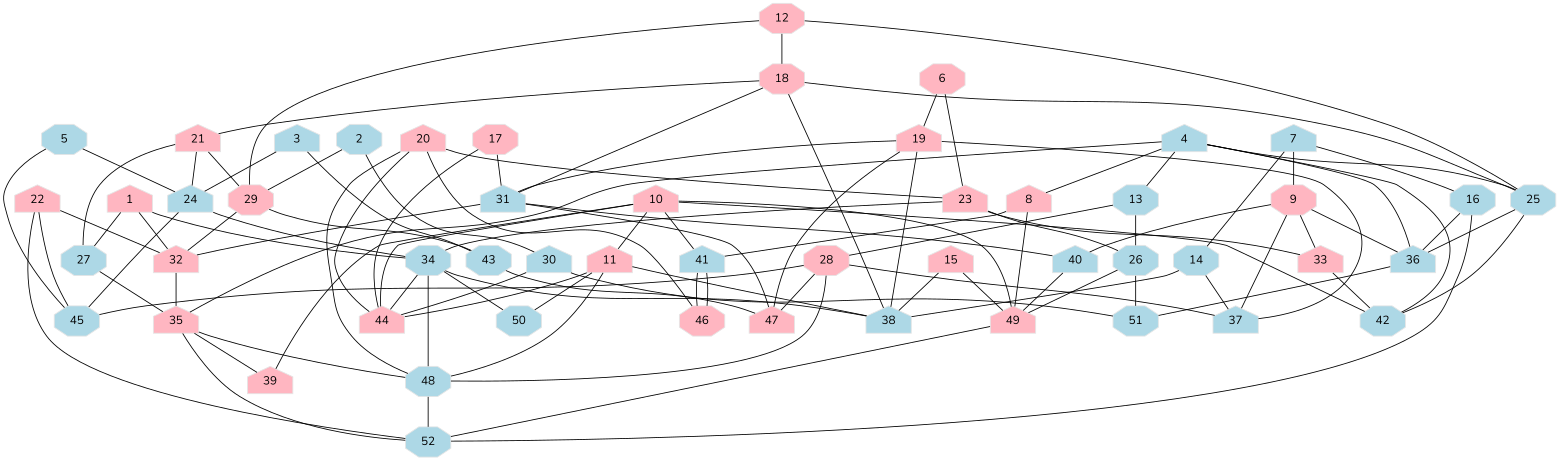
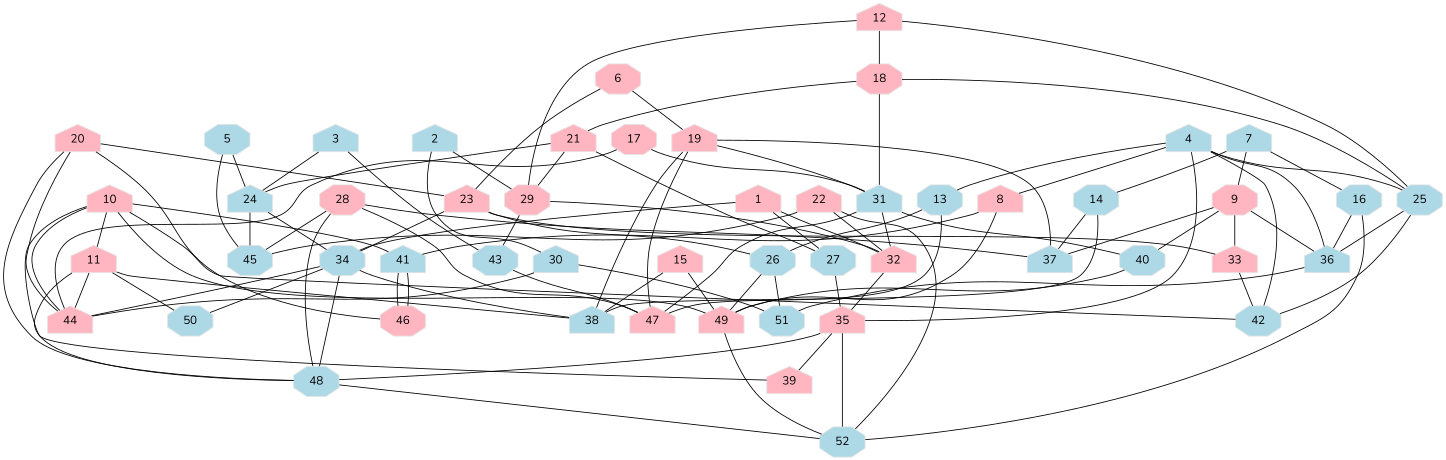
  graph {
    fontname=Nunito
    node [color=gray90 fillcolor=lightblue fontname=Nunito shape=house style=filled]
    edge [fontname=Nunito]
    1 [fillcolor=lightpink]
    27 [shape=octagon]
    32 [fillcolor=lightpink]
    34 [shape=octagon]
    35 [fillcolor=lightpink]
    44 [fillcolor=lightpink]
    38
    48 [shape=octagon]
    50 [shape=octagon]
-   2 [shape=octagon]
+   2
    29 [fillcolor=lightpink shape=octagon]
    30
    43 [shape=octagon]
    51 [shape=octagon]
    3
    24
    45 [shape=octagon]
    47 [fillcolor=lightpink]
    8 [fillcolor=lightpink]
    4
    13 [shape=octagon]
    25 [shape=octagon]
    36
    42 [shape=octagon]
    41
    49 [fillcolor=lightpink]
    26 [shape=octagon]
    39 [fillcolor=lightpink]
    52 [shape=octagon]
    5 [shape=octagon]
    6 [fillcolor=lightpink shape=octagon]
    19 [fillcolor=lightpink]
    23 [fillcolor=lightpink]
    37
    31
    33 [fillcolor=lightpink]
    9 [fillcolor=lightpink shape=octagon]
    7
    14 [shape=octagon]
    16 [shape=octagon]
-   40
+   40 [shape=octagon]
    46 [fillcolor=lightpink shape=octagon]
    10 [fillcolor=lightpink]
    11 [fillcolor=lightpink]
-   12 [fillcolor=lightpink shape=octagon]
+   12 [fillcolor=lightpink]
    18 [fillcolor=lightpink shape=octagon]
    21 [fillcolor=lightpink]
    15 [fillcolor=lightpink]
    17 [fillcolor=lightpink shape=octagon]
    20 [fillcolor=lightpink]
    22 [fillcolor=lightpink]
    28 [fillcolor=lightpink shape=octagon]
    1 -- 27
    1 -- 32
    1 -- 34
    27 -- 35
    32 -- 35
    34 -- 44
    34 -- 38
    34 -- 48
    34 -- 50
    35 -- 48
    35 -- 39
    35 -- 52
    48 -- 52
    2 -- 29
    2 -- 30
    29 -- 32
    29 -- 43
    30 -- 44
    30 -- 51
    43 -- 47
    3 -- 43
    3 -- 24
    24 -- 34
    24 -- 45
    8 -- 41
    8 -- 49
    4 -- 35
    4 -- 8
    4 -- 13
    4 -- 25
    4 -- 36
    4 -- 42
-   13 -- 28
+   13 -- 47
    13 -- 26
    25 -- 36
    25 -- 42
    36 -- 51
    41 -- 46
    41 -- 46
    49 -- 52
    26 -- 51
    26 -- 49
    5 -- 24
    5 -- 45
    6 -- 19
    6 -- 23
    19 -- 38
    19 -- 47
    19 -- 37
    19 -- 31
    23 -- 34
    23 -- 26
    23 -- 33
    31 -- 32
    31 -- 47
    31 -- 40
    33 -- 42
    9 -- 36
    9 -- 37
    9 -- 33
    9 -- 40
    7 -- 9
    7 -- 14
    7 -- 16
    14 -- 38
    14 -- 37
    16 -- 36
    16 -- 52
    40 -- 49
    10 -- 44
    10 -- 42
    10 -- 41
    10 -- 49
    10 -- 39
    10 -- 11
    11 -- 44
    11 -- 38
    11 -- 48
    11 -- 50
    12 -- 29
    12 -- 25
    12 -- 18
-   18 -- 38
    18 -- 25
    18 -- 31
    18 -- 21
    21 -- 27
    21 -- 29
    21 -- 24
    15 -- 38
    15 -- 49
    17 -- 44
    17 -- 31
    20 -- 44
    20 -- 48
    20 -- 23
    20 -- 46
    22 -- 32
    22 -- 45
    22 -- 52
    28 -- 48
    28 -- 45
    28 -- 47
    28 -- 37
  }
